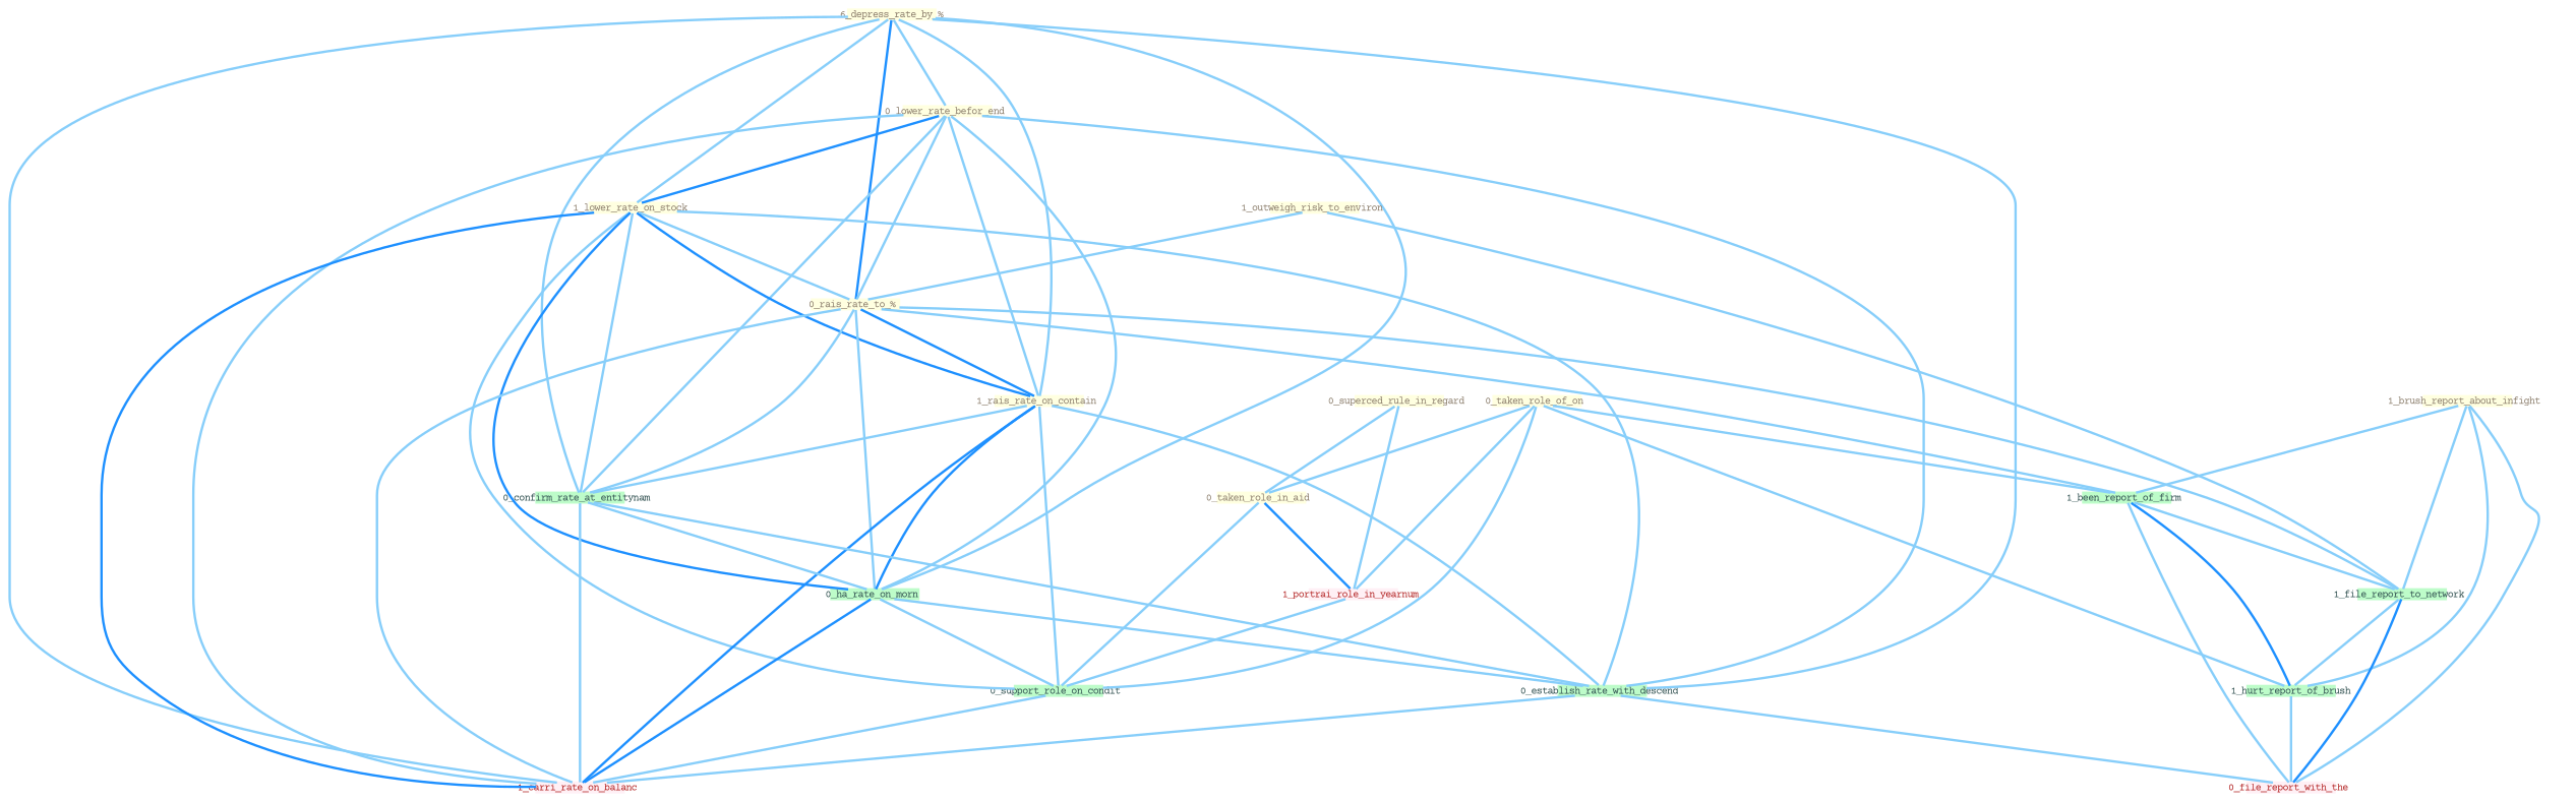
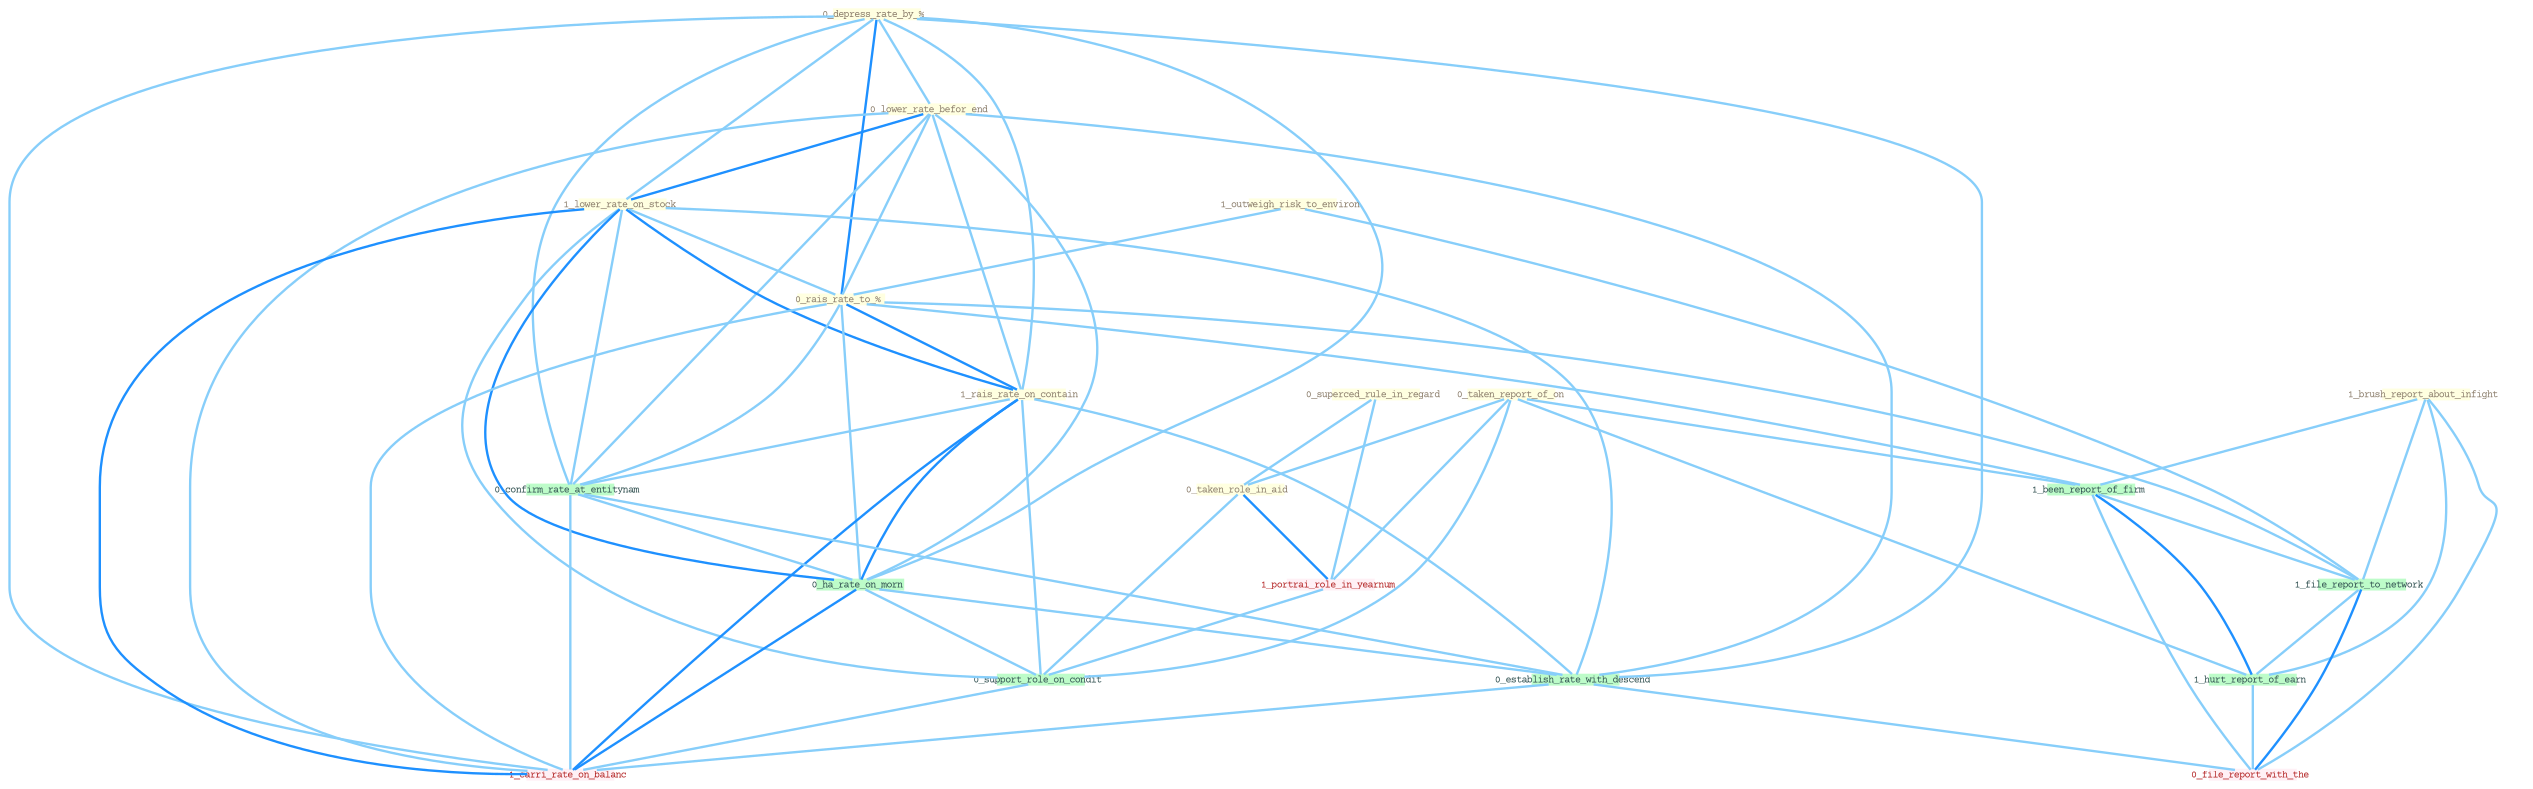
  graph {
    fontname="Courier Prime"
    node [color="#ffffe0" fixedsize=true fontcolor="#8b7d6b" fontname="Courier Prime" fontsize=4 shape=polygon style=filled]
    edge [color="#87cefa" fontname="Courier Prime" w=1]
-   "0_taken_role_of_on " [height=.06 width=.5]
-   "0_depress_rate_by_% " [height=.06 width=.5 label="6_depress_rate_by_%"]
+   "0_taken_role_of_on " [height=.06 width=.5 label="0_taken_report_of_on"]
+   "0_depress_rate_by_% " [height=.06 width=.5]
    "1_brush_report_about_infight " [height=.06 width=.5]
    "0_lower_rate_befor_end " [height=.06 width=.5]
    "0_superced_rule_in_regard " [height=.06 width=.5]
    "1_lower_rate_on_stock " [height=.06 width=.5]
    "0_taken_role_in_aid " [height=.06 width=.5]
    "1_outweigh_risk_to_environ " [height=.06 width=.5]
    "0_rais_rate_to_% " [height=.06 width=.5]
    "1_rais_rate_on_contain " [height=.06 width=.5]
    "1_portrai_role_in_yearnum " [color="#fff0f5" fontcolor="#b22222" height=.06 width=.5]
    "1_carri_rate_on_balanc " [color="#fff0f5" fontcolor="#b22222" height=.06 width=.5]
    "0_file_report_with_the " [color="#fff0f5" fontcolor="#b22222" height=.06 width=.5]
    "1_been_report_of_firm " [color="#BDFCC9" fontcolor="#2f4f4f" height=.06 width=.5]
-   "1_hurt_report_of_earn " [color="#BDFCC9" fontcolor="#2f4f4f" height=.06 width=.5 label="1_hurt_report_of_brush"]
+   "1_hurt_report_of_earn " [color="#BDFCC9" fontcolor="#2f4f4f" height=.06 width=.5]
    "0_support_role_on_condit " [color="#BDFCC9" fontcolor="#2f4f4f" height=.06 width=.5]
    "0_confirm_rate_at_entitynam " [color="#BDFCC9" fontcolor="#2f4f4f" height=.06 width=.5]
    "0_ha_rate_on_morn " [color="#BDFCC9" fontcolor="#2f4f4f" height=.06 width=.5]
    "0_establish_rate_with_descend " [color="#BDFCC9" fontcolor="#2f4f4f" height=.06 width=.5]
    "1_file_report_to_network " [color="#BDFCC9" fontcolor="#2f4f4f" height=.06 width=.5]
    subgraph sub_1 {
      "0_taken_role_of_on "
      "0_depress_rate_by_% "
      "1_brush_report_about_infight "
      "0_lower_rate_befor_end "
      "0_superced_rule_in_regard "
      "1_lower_rate_on_stock "
      "0_taken_role_in_aid "
      "1_outweigh_risk_to_environ "
      "0_rais_rate_to_% "
      "1_rais_rate_on_contain "
    }
    subgraph sub_2 {
      "1_portrai_role_in_yearnum "
      "1_carri_rate_on_balanc "
      "0_file_report_with_the "
    }
    "0_taken_role_of_on " -- "0_taken_role_in_aid " [w=2]
    "0_taken_role_of_on " -- "1_portrai_role_in_yearnum "
    "0_taken_role_of_on " -- "1_been_report_of_firm "
    "0_taken_role_of_on " -- "1_hurt_report_of_earn "
    "0_taken_role_of_on " -- "0_support_role_on_condit "
    "0_depress_rate_by_% " -- "0_lower_rate_befor_end "
    "0_depress_rate_by_% " -- "1_lower_rate_on_stock "
    "0_depress_rate_by_% " -- "0_rais_rate_to_% " [color="#1e90ff" w=2]
    "0_depress_rate_by_% " -- "1_rais_rate_on_contain "
    "0_depress_rate_by_% " -- "1_carri_rate_on_balanc "
    "0_depress_rate_by_% " -- "0_confirm_rate_at_entitynam "
    "0_depress_rate_by_% " -- "0_ha_rate_on_morn "
    "0_depress_rate_by_% " -- "0_establish_rate_with_descend "
    "1_brush_report_about_infight " -- "0_file_report_with_the "
    "1_brush_report_about_infight " -- "1_been_report_of_firm "
    "1_brush_report_about_infight " -- "1_hurt_report_of_earn "
    "1_brush_report_about_infight " -- "1_file_report_to_network "
    "0_lower_rate_befor_end " -- "1_lower_rate_on_stock " [color="#1e90ff" w=2]
    "0_lower_rate_befor_end " -- "0_rais_rate_to_% "
    "0_lower_rate_befor_end " -- "1_rais_rate_on_contain "
    "0_lower_rate_befor_end " -- "1_carri_rate_on_balanc "
    "0_lower_rate_befor_end " -- "0_confirm_rate_at_entitynam "
    "0_lower_rate_befor_end " -- "0_ha_rate_on_morn "
    "0_lower_rate_befor_end " -- "0_establish_rate_with_descend "
    "0_superced_rule_in_regard " -- "0_taken_role_in_aid "
    "0_superced_rule_in_regard " -- "1_portrai_role_in_yearnum "
    "1_lower_rate_on_stock " -- "0_rais_rate_to_% "
    "1_lower_rate_on_stock " -- "1_rais_rate_on_contain " [color="#1e90ff" w=2]
    "1_lower_rate_on_stock " -- "1_carri_rate_on_balanc " [color="#1e90ff" w=2]
    "1_lower_rate_on_stock " -- "0_support_role_on_condit "
    "1_lower_rate_on_stock " -- "0_confirm_rate_at_entitynam "
    "1_lower_rate_on_stock " -- "0_ha_rate_on_morn " [color="#1e90ff" w=2]
    "1_lower_rate_on_stock " -- "0_establish_rate_with_descend "
    "0_taken_role_in_aid " -- "1_portrai_role_in_yearnum " [color="#1e90ff" w=2]
    "0_taken_role_in_aid " -- "0_support_role_on_condit "
    "1_outweigh_risk_to_environ " -- "0_rais_rate_to_% "
    "1_outweigh_risk_to_environ " -- "1_file_report_to_network "
    "0_rais_rate_to_% " -- "1_rais_rate_on_contain " [color="#1e90ff" w=2]
    "0_rais_rate_to_% " -- "1_carri_rate_on_balanc "
    "0_rais_rate_to_% " -- "1_been_report_of_firm "
    "0_rais_rate_to_% " -- "0_confirm_rate_at_entitynam "
    "0_rais_rate_to_% " -- "0_ha_rate_on_morn "
    "0_rais_rate_to_% " -- "1_file_report_to_network "
    "1_rais_rate_on_contain " -- "1_carri_rate_on_balanc " [color="#1e90ff" w=2]
    "1_rais_rate_on_contain " -- "0_support_role_on_condit "
    "1_rais_rate_on_contain " -- "0_confirm_rate_at_entitynam "
    "1_rais_rate_on_contain " -- "0_ha_rate_on_morn " [color="#1e90ff" w=2]
    "1_rais_rate_on_contain " -- "0_establish_rate_with_descend "
    "1_portrai_role_in_yearnum " -- "0_support_role_on_condit "
    "1_been_report_of_firm " -- "0_file_report_with_the "
    "1_been_report_of_firm " -- "1_hurt_report_of_earn " [color="#1e90ff" w=2]
    "1_been_report_of_firm " -- "1_file_report_to_network "
    "1_hurt_report_of_earn " -- "0_file_report_with_the "
    "0_support_role_on_condit " -- "1_carri_rate_on_balanc "
    "0_confirm_rate_at_entitynam " -- "1_carri_rate_on_balanc "
    "0_confirm_rate_at_entitynam " -- "0_ha_rate_on_morn "
    "0_confirm_rate_at_entitynam " -- "0_establish_rate_with_descend "
    "0_ha_rate_on_morn " -- "1_carri_rate_on_balanc " [color="#1e90ff" w=2]
    "0_ha_rate_on_morn " -- "0_support_role_on_condit "
    "0_ha_rate_on_morn " -- "0_establish_rate_with_descend "
    "0_establish_rate_with_descend " -- "1_carri_rate_on_balanc "
    "0_establish_rate_with_descend " -- "0_file_report_with_the "
    "1_file_report_to_network " -- "0_file_report_with_the " [color="#1e90ff" w=2]
    "1_file_report_to_network " -- "1_hurt_report_of_earn "
  }
